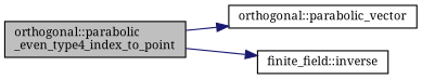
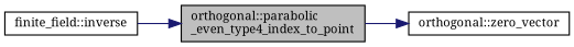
  digraph {
    fontname="Noto Serif"
    rankdir=LR
    node [color=black fillcolor=white fontname="Noto Serif" fontsize=10 shape=record style=filled]
    edge [color=midnightblue fontname="Noto Serif" fontsize=10 labelfontname=Helvetica labelfontsize=10 style=solid]
    n1 [fillcolor=grey75 fontcolor=black height=0.2 label="orthogonal::parabolic\l_even_type4_index_to_point" width=0.4]
-   n2 [height=0.2 label="orthogonal::parabolic_vector" width=0.4]
+   n2 [height=0.2 label="orthogonal::zero_vector" width=0.4]
    n3 [height=0.2 label="finite_field::inverse" width=0.4]
    n1 -> n2
-   n1 -> n3
+   n3 -> n1
  }
